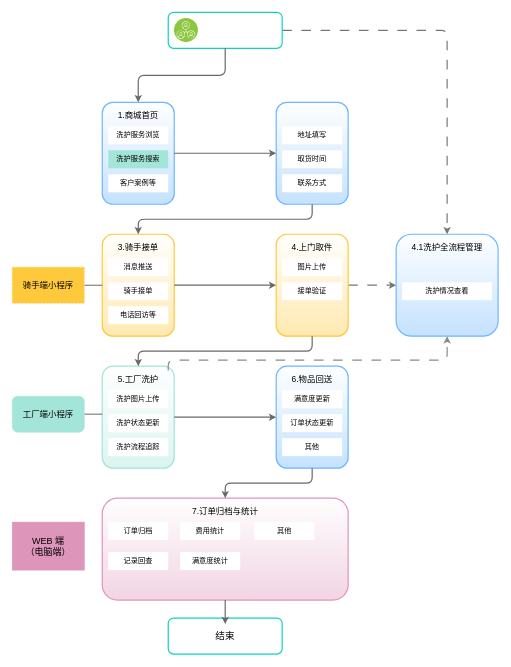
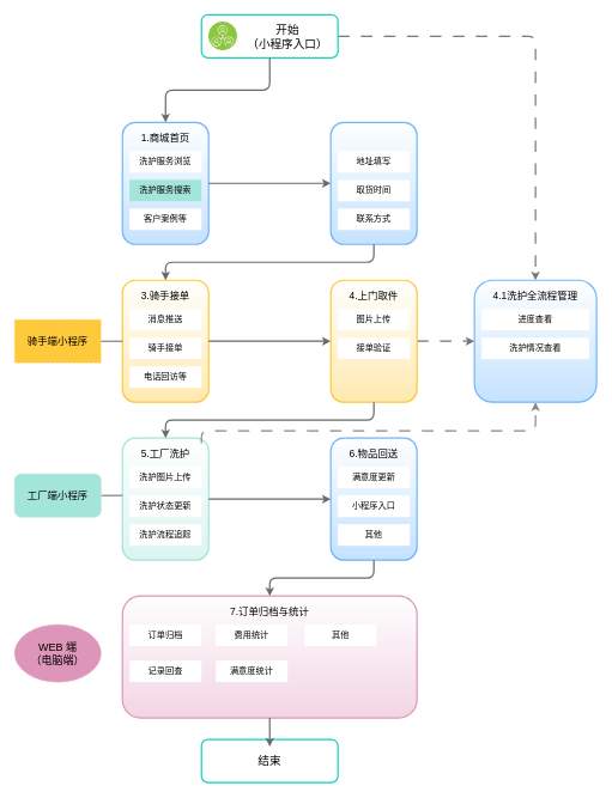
  <mxCell id="0" />
  <mxCell id="1" parent="0" />
  <mxCell id="2" style="edgeStyle=orthogonalEdgeStyle;orthogonalLoop=1;jettySize=auto;html=1;exitX=1;exitY=0.5;exitDx=0;exitDy=0;entryX=0.5;entryY=0;entryDx=0;entryDy=0;rounded=1;dashed=1;dashPattern=8 8;strokeWidth=2;strokeColor=#787878;" edge="1" parent="1" source="3" target="32"><mxGeometry relative="1" as="geometry" /></mxCell>
  <mxCell id="3" value="" style="rounded=1;whiteSpace=wrap;html=1;strokeColor=#11d3bc;strokeWidth=2;" vertex="1" parent="1"><mxGeometry x="280" y="20" width="190" height="60" as="geometry" /></mxCell>
  <mxCell id="4" value="" style="image;aspect=fixed;perimeter=ellipsePerimeter;html=1;align=center;shadow=0;dashed=0;fontColor=#4277BB;labelBackgroundColor=default;fontSize=12;spacingTop=3;image=img/lib/ibm/infrastructure/peer_services.svg;" vertex="1" parent="1"><mxGeometry x="290" y="30" width="40" height="40" as="geometry" /></mxCell>
+ <mxCell id="5" value="&lt;font style=&quot;font-size: 16px;&quot;&gt;开始&lt;br style=&quot;border-color: var(--border-color);&quot;&gt;（小程序入口）&lt;/font&gt;" style="rounded=0;whiteSpace=wrap;html=1;strokeColor=none;" vertex="1" parent="1"><mxGeometry x="340" y="30" width="120" height="40" as="geometry" /></mxCell>
  <mxCell id="6" value="" style="rounded=1;whiteSpace=wrap;html=1;strokeWidth=2;strokeColor=#6eb6ff;fillStyle=hatch;fillColor=#6EB6FF02;gradientColor=#6EB6FF66;" vertex="1" parent="1"><mxGeometry x="170" y="170" width="120" height="170" as="geometry" /></mxCell>
  <mxCell id="7" value="&lt;font style=&quot;font-size: 14px;&quot;&gt;1.商城首页&lt;/font&gt;" style="rounded=0;whiteSpace=wrap;html=1;strokeColor=none;fillColor=none;" vertex="1" parent="1"><mxGeometry x="180" y="177" width="100" height="30" as="geometry" /></mxCell>
  <mxCell id="8" value="洗护服务浏览" style="rounded=0;whiteSpace=wrap;html=1;strokeColor=none;" vertex="1" parent="1"><mxGeometry x="180" y="210" width="100" height="30" as="geometry" /></mxCell>
  <mxCell id="9" value="洗护服务搜索" style="rounded=0;whiteSpace=wrap;html=1;strokeColor=none;fillColor=#a4e5d9;" vertex="1" parent="1"><mxGeometry x="180" y="250" width="100" height="30" as="geometry" /></mxCell>
  <mxCell id="10" value="客户案例等" style="rounded=0;whiteSpace=wrap;html=1;strokeColor=none;" vertex="1" parent="1"><mxGeometry x="180" y="290" width="100" height="30" as="geometry" /></mxCell>
  <mxCell id="11" value="" style="endArrow=classic;html=1;exitX=0.5;exitY=1;exitDx=0;exitDy=0;entryX=0.5;entryY=0;entryDx=0;entryDy=0;edgeStyle=orthogonalEdgeStyle;strokeWidth=2;strokeColor=#696969;" edge="1" parent="1" source="3" target="6"><mxGeometry width="50" height="50" relative="1" as="geometry"><mxPoint x="400" y="270" as="sourcePoint" /><mxPoint x="450" y="220" as="targetPoint" /></mxGeometry></mxCell>
  <mxCell id="12" value="" style="rounded=1;whiteSpace=wrap;html=1;strokeWidth=2;strokeColor=#6eb6ff;fillStyle=hatch;fillColor=#6EB6FF02;gradientColor=#6EB6FF66;" vertex="1" parent="1"><mxGeometry x="460" y="170" width="120" height="170" as="geometry" /></mxCell>
  <mxCell id="13" value="地址填写" style="rounded=0;whiteSpace=wrap;html=1;strokeColor=none;" vertex="1" parent="1"><mxGeometry x="470" y="210" width="100" height="30" as="geometry" /></mxCell>
  <mxCell id="14" value="取货时间" style="rounded=0;whiteSpace=wrap;html=1;strokeColor=none;" vertex="1" parent="1"><mxGeometry x="470" y="250" width="100" height="30" as="geometry" /></mxCell>
  <mxCell id="15" value="联系方式" style="rounded=0;whiteSpace=wrap;html=1;strokeColor=none;" vertex="1" parent="1"><mxGeometry x="470" y="290" width="100" height="30" as="geometry" /></mxCell>
  <mxCell id="16" value="" style="rounded=1;whiteSpace=wrap;html=1;strokeWidth=2;strokeColor=#ffc93c;fillStyle=hatch;fillColor=#ffc93c02;gradientColor=#ffc93c66;" vertex="1" parent="1"><mxGeometry x="170" y="390" width="120" height="170" as="geometry" /></mxCell>
  <mxCell id="17" value="&lt;font style=&quot;font-size: 14px;&quot;&gt;3.骑手接单&lt;/font&gt;" style="rounded=0;whiteSpace=wrap;html=1;strokeColor=none;fillColor=none;" vertex="1" parent="1"><mxGeometry x="180" y="397" width="100" height="30" as="geometry" /></mxCell>
  <mxCell id="18" value="消息推送" style="rounded=0;whiteSpace=wrap;html=1;strokeColor=none;" vertex="1" parent="1"><mxGeometry x="180" y="430" width="100" height="30" as="geometry" /></mxCell>
  <mxCell id="19" value="骑手接单" style="rounded=0;whiteSpace=wrap;html=1;strokeColor=none;" vertex="1" parent="1"><mxGeometry x="180" y="470" width="100" height="30" as="geometry" /></mxCell>
  <mxCell id="20" value="电话回访等" style="rounded=0;whiteSpace=wrap;html=1;strokeColor=none;" vertex="1" parent="1"><mxGeometry x="180" y="510" width="100" height="30" as="geometry" /></mxCell>
  <mxCell id="21" style="edgeStyle=orthogonalEdgeStyle;rounded=0;orthogonalLoop=1;jettySize=auto;html=1;entryX=0;entryY=0.5;entryDx=0;entryDy=0;strokeWidth=2;dashed=1;dashPattern=8 8;strokeColor=#757575;" edge="1" parent="1" source="22" target="32"><mxGeometry relative="1" as="geometry" /></mxCell>
  <mxCell id="22" value="" style="rounded=1;whiteSpace=wrap;html=1;strokeWidth=2;strokeColor=#ffc93c;fillStyle=hatch;fillColor=#ffc93c02;gradientColor=#ffc93c66;" vertex="1" parent="1"><mxGeometry x="460" y="390" width="120" height="170" as="geometry" /></mxCell>
  <mxCell id="23" value="&lt;font style=&quot;font-size: 14px;&quot;&gt;4.上门取件&lt;/font&gt;" style="rounded=0;whiteSpace=wrap;html=1;strokeColor=none;fillColor=none;" vertex="1" parent="1"><mxGeometry x="470" y="397" width="100" height="30" as="geometry" /></mxCell>
  <mxCell id="24" value="图片上传" style="rounded=0;whiteSpace=wrap;html=1;strokeColor=none;" vertex="1" parent="1"><mxGeometry x="470" y="430" width="100" height="30" as="geometry" /></mxCell>
  <mxCell id="25" value="接单验证" style="rounded=0;whiteSpace=wrap;html=1;strokeColor=none;" vertex="1" parent="1"><mxGeometry x="470" y="470" width="100" height="30" as="geometry" /></mxCell>
  <mxCell id="26" value="" style="rounded=1;whiteSpace=wrap;html=1;strokeWidth=2;strokeColor=#a4e5d9;fillStyle=hatch;fillColor=#a4e5d902;gradientColor=#a4e5d966;" vertex="1" parent="1"><mxGeometry x="170" y="610" width="120" height="170" as="geometry" /></mxCell>
  <mxCell id="27" value="&lt;font style=&quot;font-size: 14px;&quot;&gt;5.工厂洗护&lt;/font&gt;" style="rounded=0;whiteSpace=wrap;html=1;strokeColor=none;fillColor=none;" vertex="1" parent="1"><mxGeometry x="180" y="617" width="100" height="30" as="geometry" /></mxCell>
  <mxCell id="28" style="edgeStyle=orthogonalEdgeStyle;rounded=1;orthogonalLoop=1;jettySize=auto;html=1;exitX=1;exitY=0;exitDx=0;exitDy=0;dashed=1;dashPattern=8 8;strokeWidth=2;strokeColor=#8A8A8A;" edge="1" parent="1" source="27" target="32"><mxGeometry relative="1" as="geometry"><Array as="points"><mxPoint x="280" y="600" /><mxPoint x="745" y="600" /></Array></mxGeometry></mxCell>
  <mxCell id="29" value="洗护图片上传" style="rounded=0;whiteSpace=wrap;html=1;strokeColor=none;" vertex="1" parent="1"><mxGeometry x="180" y="650" width="100" height="30" as="geometry" /></mxCell>
  <mxCell id="30" value="洗护状态更新" style="rounded=0;whiteSpace=wrap;html=1;strokeColor=none;" vertex="1" parent="1"><mxGeometry x="180" y="690" width="100" height="30" as="geometry" /></mxCell>
  <mxCell id="31" value="洗护流程追踪" style="rounded=0;whiteSpace=wrap;html=1;strokeColor=none;" vertex="1" parent="1"><mxGeometry x="180" y="730" width="100" height="30" as="geometry" /></mxCell>
  <mxCell id="32" value="" style="rounded=1;whiteSpace=wrap;html=1;strokeWidth=2;strokeColor=#6eb6ff;fillStyle=hatch;fillColor=#6EB6FF02;gradientColor=#6EB6FF66;" vertex="1" parent="1"><mxGeometry x="660" y="390" width="170" height="170" as="geometry" /></mxCell>
  <mxCell id="33" value="&lt;font style=&quot;font-size: 14px;&quot;&gt;4.1洗护全流程管理&lt;/font&gt;" style="rounded=0;whiteSpace=wrap;html=1;strokeColor=none;fillColor=none;" vertex="1" parent="1"><mxGeometry x="670" y="397" width="150" height="30" as="geometry" /></mxCell>
+ <mxCell id="34" value="进度查看" style="rounded=0;whiteSpace=wrap;html=1;strokeColor=none;" vertex="1" parent="1"><mxGeometry x="670" y="430" width="150" height="30" as="geometry" /></mxCell>
  <mxCell id="35" value="洗护情况查看" style="rounded=0;whiteSpace=wrap;html=1;strokeColor=none;" vertex="1" parent="1"><mxGeometry x="670" y="470" width="150" height="30" as="geometry" /></mxCell>
  <mxCell id="36" value="" style="rounded=1;whiteSpace=wrap;html=1;strokeWidth=2;strokeColor=#6eb6ff;fillStyle=hatch;fillColor=#6EB6FF02;gradientColor=#6EB6FF66;" vertex="1" parent="1"><mxGeometry x="460" y="610" width="120" height="170" as="geometry" /></mxCell>
  <mxCell id="37" value="&lt;font style=&quot;font-size: 14px;&quot;&gt;6.物品回送&lt;/font&gt;" style="rounded=0;whiteSpace=wrap;html=1;strokeColor=none;fillColor=none;" vertex="1" parent="1"><mxGeometry x="470" y="617" width="100" height="30" as="geometry" /></mxCell>
  <mxCell id="38" value="满意度更新" style="rounded=0;whiteSpace=wrap;html=1;strokeColor=none;" vertex="1" parent="1"><mxGeometry x="470" y="650" width="100" height="30" as="geometry" /></mxCell>
- <mxCell id="39" value="订单状态更新" style="rounded=0;whiteSpace=wrap;html=1;strokeColor=none;" vertex="1" parent="1"><mxGeometry x="470" y="690" width="100" height="30" as="geometry" /></mxCell>
+ <mxCell id="39" value="小程序入口" style="rounded=0;whiteSpace=wrap;html=1;strokeColor=none;" vertex="1" parent="1"><mxGeometry x="470" y="690" width="100" height="30" as="geometry" /></mxCell>
  <mxCell id="40" value="其他" style="rounded=0;whiteSpace=wrap;html=1;strokeColor=none;" vertex="1" parent="1"><mxGeometry x="470" y="730" width="100" height="30" as="geometry" /></mxCell>
  <mxCell id="41" value="" style="rounded=1;whiteSpace=wrap;html=1;strokeWidth=2;strokeColor=#de95ba;fillStyle=hatch;fillColor=#de95ba02;gradientColor=#de95ba66;" vertex="1" parent="1"><mxGeometry x="170" y="830" width="410" height="170" as="geometry" /></mxCell>
  <mxCell id="42" value="&lt;font style=&quot;font-size: 14px;&quot;&gt;7.订单归档与统计&lt;/font&gt;" style="rounded=0;whiteSpace=wrap;html=1;strokeColor=none;fillColor=none;" vertex="1" parent="1"><mxGeometry x="180" y="837" width="390" height="30" as="geometry" /></mxCell>
  <mxCell id="43" value="订单归档" style="rounded=0;whiteSpace=wrap;html=1;strokeColor=none;" vertex="1" parent="1"><mxGeometry x="180" y="870" width="100" height="30" as="geometry" /></mxCell>
  <mxCell id="44" value="费用统计" style="rounded=0;whiteSpace=wrap;html=1;strokeColor=none;" vertex="1" parent="1"><mxGeometry x="300" y="870" width="100" height="30" as="geometry" /></mxCell>
  <mxCell id="45" value="其他" style="rounded=0;whiteSpace=wrap;html=1;strokeColor=none;" vertex="1" parent="1"><mxGeometry x="423.5" y="870" width="100" height="30" as="geometry" /></mxCell>
- <mxCell id="46" value="&lt;font style=&quot;font-size: 15px;&quot;&gt;WEB 端&lt;br&gt;（电脑端）&lt;/font&gt;" style="rounded=0;whiteSpace=wrap;html=1;strokeColor=#de95ba;fillColor=#de95ba;" vertex="1" parent="1"><mxGeometry x="20" y="870" width="120" height="80" as="geometry" /></mxCell>
+ <mxCell id="46" value="&lt;font style=&quot;font-size: 15px;&quot;&gt;WEB 端&lt;br&gt;（电脑端）&lt;/font&gt;" style="ellipse;whiteSpace=wrap;html=1;strokeColor=#de95ba;fillColor=#de95ba;" vertex="1" parent="1"><mxGeometry x="20" y="870" width="120" height="80" as="geometry" /></mxCell>
  <mxCell id="47" style="edgeStyle=orthogonalEdgeStyle;rounded=0;orthogonalLoop=1;jettySize=auto;html=1;exitX=1;exitY=0.5;exitDx=0;exitDy=0;entryX=0;entryY=0.5;entryDx=0;entryDy=0;endArrow=none;endFill=0;" edge="1" parent="1" source="48" target="16"><mxGeometry relative="1" as="geometry" /></mxCell>
  <mxCell id="48" value="&lt;font style=&quot;font-size: 14px;&quot;&gt;骑手端小程序&lt;/font&gt;" style="rounded=0;whiteSpace=wrap;html=1;strokeColor=#ffc93c;fillColor=#ffc93c;dashed=1;" vertex="1" parent="1"><mxGeometry x="20" y="445" width="120" height="60" as="geometry" /></mxCell>
  <mxCell id="49" value="记录回查" style="rounded=0;whiteSpace=wrap;html=1;strokeColor=none;" vertex="1" parent="1"><mxGeometry x="180" y="920" width="100" height="30" as="geometry" /></mxCell>
  <mxCell id="50" value="满意度统计" style="rounded=0;whiteSpace=wrap;html=1;strokeColor=none;" vertex="1" parent="1"><mxGeometry x="300" y="920" width="100" height="30" as="geometry" /></mxCell>
  <mxCell id="51" style="edgeStyle=orthogonalEdgeStyle;rounded=0;orthogonalLoop=1;jettySize=auto;html=1;exitX=1;exitY=0.5;exitDx=0;exitDy=0;endArrow=none;endFill=0;" edge="1" parent="1" source="52"><mxGeometry relative="1" as="geometry"><mxPoint x="170" y="690" as="targetPoint" /></mxGeometry></mxCell>
  <mxCell id="52" value="&lt;font style=&quot;font-size: 14px;&quot;&gt;工厂端小程序&lt;/font&gt;" style="whiteSpace=wrap;html=1;strokeColor=#a4e5d9;fillColor=#a4e5d9;rounded=1;" vertex="1" parent="1"><mxGeometry x="20" y="660" width="120" height="60" as="geometry" /></mxCell>
  <mxCell id="53" value="" style="rounded=1;whiteSpace=wrap;html=1;strokeColor=#11d3bc;strokeWidth=2;" vertex="1" parent="1"><mxGeometry x="280" y="1030" width="190" height="60" as="geometry" /></mxCell>
  <mxCell id="54" value="&lt;span style=&quot;font-size: 16px;&quot;&gt;结束&lt;/span&gt;" style="rounded=0;whiteSpace=wrap;html=1;strokeColor=none;" vertex="1" parent="1"><mxGeometry x="290" y="1040" width="170" height="40" as="geometry" /></mxCell>
  <mxCell id="55" value="" style="endArrow=classic;html=1;exitX=1;exitY=0.5;exitDx=0;exitDy=0;entryX=0;entryY=0.5;entryDx=0;entryDy=0;edgeStyle=orthogonalEdgeStyle;strokeWidth=2;strokeColor=#696969;" edge="1" parent="1" source="6" target="12"><mxGeometry width="50" height="50" relative="1" as="geometry"><mxPoint x="385" y="90" as="sourcePoint" /><mxPoint x="240" y="180" as="targetPoint" /></mxGeometry></mxCell>
  <mxCell id="56" value="" style="endArrow=classic;html=1;exitX=0.5;exitY=1;exitDx=0;exitDy=0;entryX=0.5;entryY=0;entryDx=0;entryDy=0;edgeStyle=orthogonalEdgeStyle;strokeWidth=2;strokeColor=#696969;" edge="1" parent="1" source="12" target="16"><mxGeometry width="50" height="50" relative="1" as="geometry"><mxPoint x="300" y="265" as="sourcePoint" /><mxPoint x="470" y="265" as="targetPoint" /></mxGeometry></mxCell>
  <mxCell id="57" value="" style="endArrow=classic;html=1;exitX=1;exitY=0.5;exitDx=0;exitDy=0;entryX=0;entryY=0.5;entryDx=0;entryDy=0;edgeStyle=orthogonalEdgeStyle;strokeWidth=2;strokeColor=#696969;" edge="1" parent="1" source="16" target="22"><mxGeometry width="50" height="50" relative="1" as="geometry"><mxPoint x="530" y="350" as="sourcePoint" /><mxPoint x="240" y="400" as="targetPoint" /></mxGeometry></mxCell>
  <mxCell id="58" value="" style="endArrow=classic;html=1;exitX=0.5;exitY=1;exitDx=0;exitDy=0;entryX=0.5;entryY=0;entryDx=0;entryDy=0;edgeStyle=orthogonalEdgeStyle;strokeWidth=2;strokeColor=#696969;" edge="1" parent="1" source="22" target="26"><mxGeometry width="50" height="50" relative="1" as="geometry"><mxPoint x="300" y="485" as="sourcePoint" /><mxPoint x="470" y="485" as="targetPoint" /></mxGeometry></mxCell>
  <mxCell id="59" value="" style="endArrow=classic;html=1;exitX=1;exitY=0.5;exitDx=0;exitDy=0;entryX=0;entryY=0.5;entryDx=0;entryDy=0;edgeStyle=orthogonalEdgeStyle;strokeWidth=2;strokeColor=#696969;" edge="1" parent="1" source="26" target="36"><mxGeometry width="50" height="50" relative="1" as="geometry"><mxPoint x="530" y="570" as="sourcePoint" /><mxPoint x="240" y="620" as="targetPoint" /></mxGeometry></mxCell>
  <mxCell id="60" value="" style="endArrow=classic;html=1;exitX=0.5;exitY=1;exitDx=0;exitDy=0;entryX=0.5;entryY=0;entryDx=0;entryDy=0;edgeStyle=orthogonalEdgeStyle;strokeWidth=2;strokeColor=#696969;" edge="1" parent="1" source="36" target="41"><mxGeometry width="50" height="50" relative="1" as="geometry"><mxPoint x="300" y="705" as="sourcePoint" /><mxPoint x="470" y="705" as="targetPoint" /></mxGeometry></mxCell>
  <mxCell id="61" value="" style="endArrow=classic;html=1;exitX=0.5;exitY=1;exitDx=0;exitDy=0;entryX=0.5;entryY=0;entryDx=0;entryDy=0;edgeStyle=orthogonalEdgeStyle;strokeWidth=2;strokeColor=#696969;" edge="1" parent="1" source="41" target="54"><mxGeometry width="50" height="50" relative="1" as="geometry"><mxPoint x="530" y="790" as="sourcePoint" /><mxPoint x="385" y="840" as="targetPoint" /></mxGeometry></mxCell>
